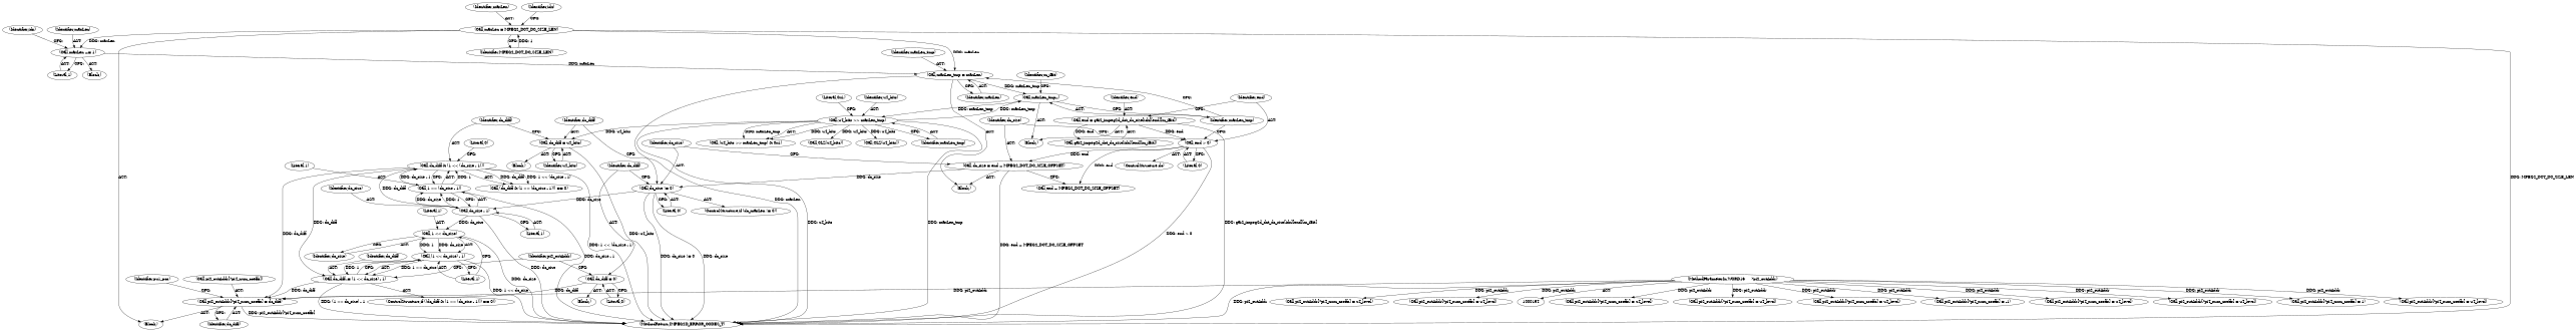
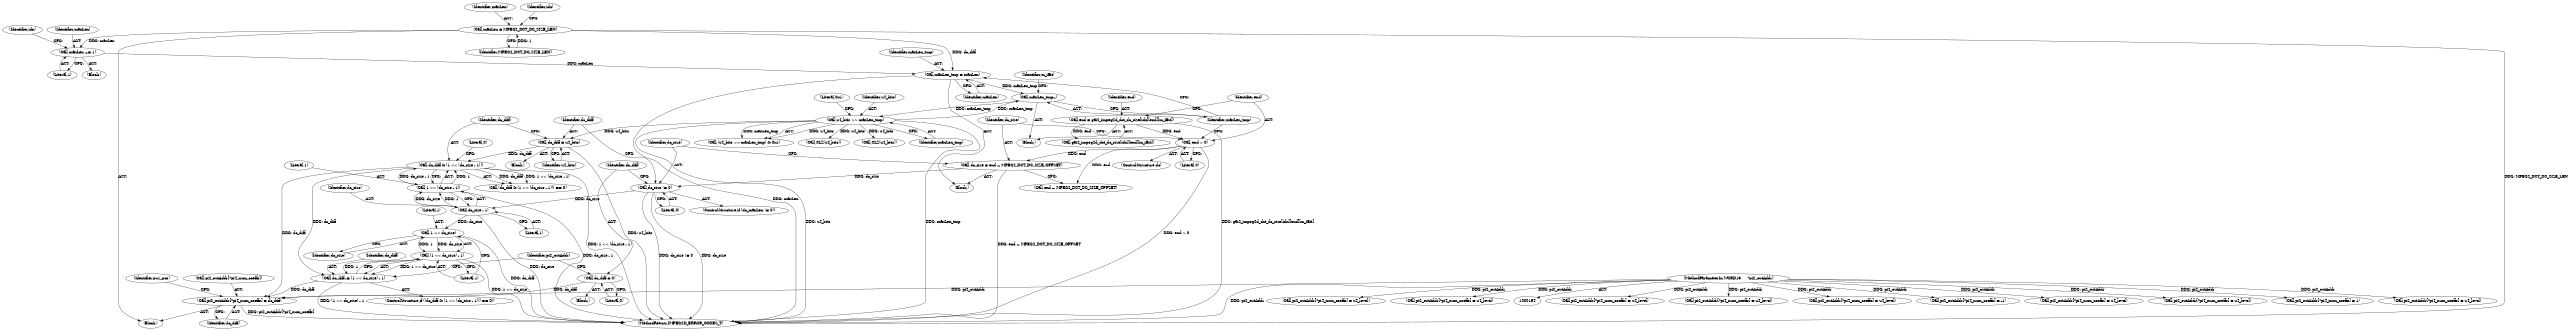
  digraph {
    n1 [label="(Call,pi2_outAddr[*pi4_num_coeffs] = dc_diff)"]
    n2 [label="(Block,)"]
    n3 [label="(Identifier,dc_diff)"]
    n4 [label="(MethodReturn,IMPEG2D_ERROR_CODES_T)"]
    n5 [label="(Call,dc_diff & (1 << (dc_size - 1)))"]
    n6 [label="(Call,1 << (dc_size - 1))"]
    n7 [label="(Call,dc_diff -= (1 << dc_size) - 1)"]
    n8 [label="(Call,(dc_diff & (1 << (dc_size - 1))) == 0)"]
    n9 [label="(Call,dc_size - 1)"]
    n10 [label="(Call,(1 << dc_size) - 1)"]
    n11 [label="(ControlStructure,if ((dc_diff & (1 << (dc_size - 1))) == 0))"]
    n12 [label="(Call,dc_diff = u4_bits)"]
    n13 [label="(Identifier,u4_bits)"]
    n14 [label="(Block,)"]
    n15 [label="(Call,u4_bits >> maxLen_tmp)"]
    n16 [label="(Call,maxLen_tmp--)"]
    n17 [label="(Call,(u4_bits >> maxLen_tmp) & 0x1)"]
    n18 [label="(Call,CLZ(u4_bits))"]
    n19 [label="(Identifier,maxLen_tmp)"]
    n20 [label="(Call,CLZ(u4_bits))"]
    n21 [label="(Block,)"]
    n22 [label="(Identifier,maxLen_tmp)"]
    n23 [label="(Call,maxLen_tmp = maxLen)"]
    n24 [label="(Call,end > 0)"]
    n25 [label="(Block,)"]
    n26 [label="(Identifier,maxLen)"]
    n27 [label="(Call,maxLen = MPEG2_DCT_DC_SIZE_LEN)"]
    n28 [label="(Call,maxLen += 1)"]
    n29 [label="(Identifier,MPEG2_DCT_DC_SIZE_LEN)"]
    n30 [label="(Literal,1)"]
    n31 [label="(Block,)"]
    n32 [label="(Call,1 << dc_size)"]
    n33 [label="(Literal,1)"]
    n34 [label="(Identifier,dc_size)"]
    n35 [label="(Call,dc_size != 0)"]
    n36 [label="(Literal,0)"]
    n37 [label="(ControlStructure,if (dc_maxLen != 0))"]
    n38 [label="(Call,dc_size = end + MPEG2_DCT_DC_SIZE_OFFSET)"]
    n39 [label="(Call,end + MPEG2_DCT_DC_SIZE_OFFSET)"]
    n40 [label="(Literal,0)"]
    n41 [label="(ControlStructure,do)"]
    n42 [label="(Call,end = gai2_impeg2d_dct_dc_size[idx][end][m_iBit])"]
    n43 [label="(Call,gai2_impeg2d_dct_dc_size[idx][end][m_iBit])"]
    n44 [label="(Literal,1)"]
    n45 [label="(Call,dc_diff = 0)"]
    n46 [label="(Literal,0)"]
    n47 [label="(Block,)"]
    n48 [label="(MethodParameterIn,WORD16      *pi2_outAddr)"]
    n49 [label="(Call,pi2_outAddr[*pi4_num_coeffs] = u4_level)"]
    n50 [label="(Call,pi2_outAddr[*pi4_num_coeffs] = u4_level)"]
    n51 [label="(Call,pi2_outAddr[*pi4_num_coeffs] = u4_level)"]
    n52 [label="(Call,pi2_outAddr[*pi4_num_coeffs] = -1)"]
    n53 [label="(Call,pi2_outAddr[*pi4_num_coeffs] = u4_level)"]
    n54 [label="(Call,pi2_outAddr[*pi4_num_coeffs] = u4_level)"]
    n55 [label="(Call,pi2_outAddr[*pi4_num_coeffs] = 1)"]
    n56 [label="(Call,pi2_outAddr[*pi4_num_coeffs] = u4_level)"]
    n57 [label="(Call,pi2_outAddr[*pi4_num_coeffs] = u4_level)"]
    n58 [label="(Call,pi2_outAddr[*pi4_num_coeffs] = u4_level)"]
    1000154
    n60 [label="(Literal,1)"]
    n61 [label="(Identifier,pi2_outAddr)"]
    n62 [label="(Identifier,end)"]
    n63 [label="(Identifier,dc_diff)"]
    n64 [label="(Identifier,maxLen)"]
    n65 [label="(Call,pi2_outAddr[*pi4_num_coeffs])"]
    n66 [label="(Identifier,dc_diff)"]
    n67 [label="(Identifier,idx)"]
    n68 [label="(Identifier,u4_bits)"]
    n69 [label="(Identifier,maxLen_tmp)"]
    n70 [label="(Identifier,dc_size)"]
    n71 [label="(Literal,0)"]
    n72 [label="(Identifier,dc_size)"]
    n73 [label="(Identifier,pu1_pos)"]
    n74 [label="(Identifier,m_iBit)"]
    n75 [label="(Identifier,dc_diff)"]
    n76 [label="(Literal,1)"]
    n77 [label="(Identifier,end)"]
    n78 [label="(Identifier,idx)"]
    n79 [label="(Literal,0x1)"]
    n80 [label="(Identifier,maxLen)"]
    n81 [label="(Identifier,dc_diff)"]
    n82 [label="(Identifier,dc_size)"]
    n1 -> n2 [label="AST: "]
    n1 -> n3 [label="CFG: "]
    n1 -> n4 [label="DDG: pi2_outAddr[*pi4_num_coeffs]"]
    n3 -> n1 [label="AST: "]
    n5 -> n1 [label="DDG: dc_diff"]
    n5 -> n4 [label="DDG: 1 << (dc_size - 1)"]
    n5 -> n6 [label="CFG: "]
    n5 -> n7 [label="DDG: dc_diff"]
    n5 -> n8 [label="AST: "]
    n5 -> n8 [label="DDG: dc_diff"]
    n5 -> n8 [label="DDG: 1 << (dc_size - 1)"]
    n6 -> n4 [label="DDG: dc_size - 1"]
    n6 -> n5 [label="AST: "]
    n6 -> n5 [label="DDG: 1"]
    n6 -> n5 [label="DDG: dc_size - 1"]
    n6 -> n9 [label="CFG: "]
    n7 -> n1 [label="DDG: dc_diff"]
    n7 -> n4 [label="DDG: (1 << dc_size) - 1"]
    n7 -> n10 [label="CFG: "]
    n7 -> n11 [label="AST: "]
    n9 -> n4 [label="DDG: dc_size"]
    n9 -> n6 [label="AST: "]
    n9 -> n6 [label="DDG: dc_size"]
    n9 -> n6 [label="DDG: 1"]
    n9 -> n32 [label="DDG: dc_size"]
    n9 -> n33 [label="CFG: "]
    n10 -> n4 [label="DDG: 1 << dc_size"]
    n10 -> n7 [label="AST: "]
    n10 -> n7 [label="DDG: 1 << dc_size"]
    n10 -> n7 [label="DDG: 1"]
    n10 -> n44 [label="CFG: "]
    n12 -> n4 [label="DDG: u4_bits"]
-   n9 -> n5 [label="DDG: dc_diff"]
+   n12 -> n5 [label="DDG: dc_diff"]
    n12 -> n13 [label="CFG: "]
    n12 -> n14 [label="AST: "]
    n13 -> n12 [label="AST: "]
    n15 -> n4 [label="DDG: maxLen_tmp"]
    n15 -> n4 [label="DDG: u4_bits"]
    n15 -> n12 [label="DDG: u4_bits"]
    n15 -> n16 [label="DDG: maxLen_tmp"]
    n15 -> n17 [label="AST: "]
    n15 -> n17 [label="DDG: u4_bits"]
    n15 -> n17 [label="DDG: maxLen_tmp"]
    n15 -> n18 [label="DDG: u4_bits"]
    n15 -> n19 [label="CFG: "]
    n15 -> n20 [label="DDG: u4_bits"]
    n16 -> n15 [label="DDG: maxLen_tmp"]
    n16 -> n21 [label="AST: "]
    n16 -> n22 [label="CFG: "]
    n19 -> n15 [label="AST: "]
    n22 -> n16 [label="AST: "]
    n22 -> n23 [label="CFG: "]
    n22 -> n24 [label="CFG: "]
    n23 -> n4 [label="DDG: maxLen"]
    n23 -> n16 [label="DDG: maxLen_tmp"]
    n23 -> n25 [label="AST: "]
    n23 -> n26 [label="CFG: "]
    n24 -> n4 [label="DDG: end > 0"]
    n24 -> n38 [label="DDG: end"]
    n24 -> n39 [label="DDG: end"]
    n24 -> n40 [label="CFG: "]
    n24 -> n41 [label="AST: "]
    n26 -> n23 [label="AST: "]
    n27 -> n2 [label="AST: "]
    n27 -> n4 [label="DDG: MPEG2_DCT_DC_SIZE_LEN"]
-   n27 -> n23 [label="DDG: maxLen"]
+   n27 -> n23 [label="DDG: dc_diff"]
    n27 -> n28 [label="DDG: maxLen"]
    n27 -> n29 [label="CFG: "]
    n28 -> n23 [label="DDG: maxLen"]
    n28 -> n30 [label="CFG: "]
    n28 -> n31 [label="AST: "]
    n29 -> n27 [label="DDG: 1"]
    n30 -> n28 [label="AST: "]
-   n32 -> n4 [label="DDG: dc_size"]
+   n32 -> n4 [label="DDG: dc_diff"]
    n32 -> n10 [label="AST: "]
    n32 -> n10 [label="DDG: 1"]
    n32 -> n10 [label="DDG: dc_size"]
    n32 -> n34 [label="CFG: "]
    n33 -> n9 [label="AST: "]
    n34 -> n32 [label="AST: "]
    n35 -> n4 [label="DDG: dc_size != 0"]
    n35 -> n4 [label="DDG: dc_size"]
    n35 -> n9 [label="DDG: dc_size"]
    n35 -> n36 [label="CFG: "]
    n35 -> n37 [label="AST: "]
    n36 -> n35 [label="AST: "]
    n38 -> n4 [label="DDG: end + MPEG2_DCT_DC_SIZE_OFFSET"]
    n38 -> n25 [label="AST: "]
    n38 -> n35 [label="DDG: dc_size"]
    n38 -> n39 [label="CFG: "]
    n40 -> n24 [label="AST: "]
    n42 -> n4 [label="DDG: gai2_impeg2d_dct_dc_size[idx][end][m_iBit]"]
    n42 -> n21 [label="AST: "]
    n42 -> n24 [label="DDG: end"]
    n42 -> n43 [label="DDG: end"]
    n43 -> n42 [label="AST: "]
    n44 -> n10 [label="AST: "]
    n44 -> n32 [label="CFG: "]
    n45 -> n1 [label="DDG: dc_diff"]
    n45 -> n46 [label="CFG: "]
    n45 -> n47 [label="AST: "]
    n46 -> n45 [label="AST: "]
    n48 -> n1 [label="DDG: pi2_outAddr"]
    n48 -> n4 [label="DDG: pi2_outAddr"]
    n48 -> n49 [label="DDG: pi2_outAddr"]
    n48 -> n50 [label="DDG: pi2_outAddr"]
    n48 -> n51 [label="DDG: pi2_outAddr"]
    n48 -> n52 [label="DDG: pi2_outAddr"]
    n48 -> n53 [label="DDG: pi2_outAddr"]
    n48 -> n54 [label="DDG: pi2_outAddr"]
    n48 -> n55 [label="DDG: pi2_outAddr"]
    n48 -> n56 [label="DDG: pi2_outAddr"]
    n48 -> n57 [label="DDG: pi2_outAddr"]
    n48 -> n58 [label="DDG: pi2_outAddr"]
    n48 -> 1000154 [label="AST: "]
    n60 -> n6 [label="AST: "]
    n61 -> n7 [label="CFG: "]
    n61 -> n45 [label="CFG: "]
    n62 -> n42 [label="AST: "]
    n63 -> n35 [label="CFG: "]
    n63 -> n45 [label="AST: "]
    n64 -> n27 [label="AST: "]
    n65 -> n1 [label="AST: "]
    n66 -> n7 [label="AST: "]
    n67 -> n28 [label="CFG: "]
    n68 -> n15 [label="AST: "]
    n69 -> n23 [label="AST: "]
    n70 -> n35 [label="AST: "]
    n70 -> n38 [label="CFG: "]
    n71 -> n5 [label="CFG: "]
    n72 -> n24 [label="CFG: "]
    n72 -> n38 [label="AST: "]
    n73 -> n1 [label="CFG: "]
    n74 -> n16 [label="CFG: "]
    n75 -> n5 [label="AST: "]
    n75 -> n12 [label="CFG: "]
    n76 -> n32 [label="AST: "]
    n77 -> n24 [label="AST: "]
    n77 -> n42 [label="CFG: "]
    n78 -> n27 [label="CFG: "]
    n79 -> n15 [label="CFG: "]
    n80 -> n28 [label="AST: "]
    n81 -> n12 [label="AST: "]
    n81 -> n35 [label="CFG: "]
    n82 -> n9 [label="AST: "]
  }
